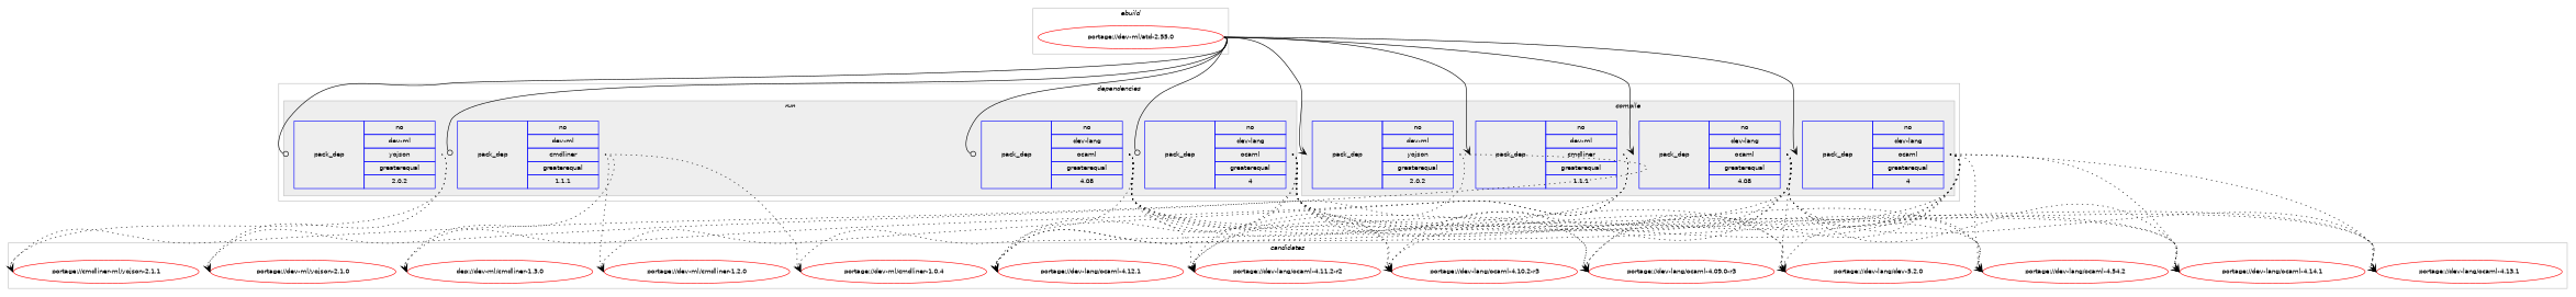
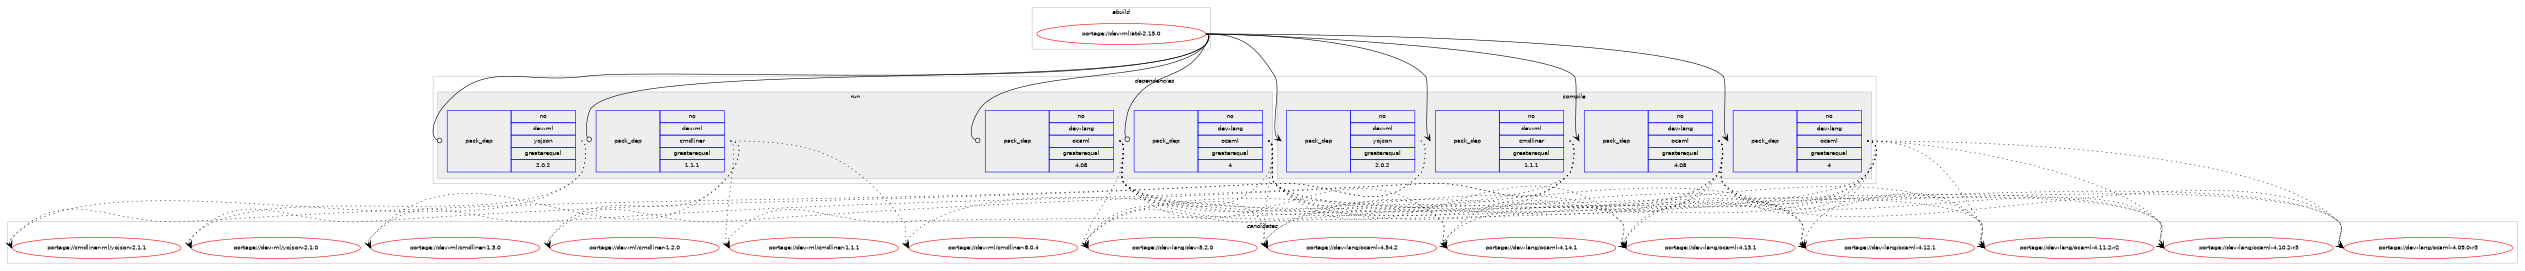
  digraph {
    compound=true
    concentrate=true
    fontname=Helvetica
    fontsize=10
    newrank=true
    rankdir=TB
    ranksep=1.5
    node [color=red fontname=Helvetica fontsize=10]
    edge [arrowhead=vee headport=w style=dotted tailport=e weight=100]
-   n1 [label="portage://dev-ml/atd-2.55.0" width=4]
+   n1 [label="portage://dev-ml/atd-2.15.0" width=4]
    n2 [color=blue label=<<TABLE BORDER="0" CELLBORDER="1" CELLSPACING="0" CELLPADDING="4" WIDTH="220"><TR><TD ROWSPAN="6" CELLPADDING="30">pack_dep</TD></TR><TR><TD WIDTH="110">no</TD></TR><TR><TD>dev-lang</TD></TR><TR><TD>ocaml</TD></TR><TR><TD>greaterequal</TD></TR><TR><TD>4</TD></TR></TABLE>> shape=none]
    n3 [color=blue label=<<TABLE BORDER="0" CELLBORDER="1" CELLSPACING="0" CELLPADDING="4" WIDTH="220"><TR><TD ROWSPAN="6" CELLPADDING="30">pack_dep</TD></TR><TR><TD WIDTH="110">no</TD></TR><TR><TD>dev-lang</TD></TR><TR><TD>ocaml</TD></TR><TR><TD>greaterequal</TD></TR><TR><TD>4.08</TD></TR></TABLE>> shape=none]
    n4 [color=blue label=<<TABLE BORDER="0" CELLBORDER="1" CELLSPACING="0" CELLPADDING="4" WIDTH="220"><TR><TD ROWSPAN="6" CELLPADDING="30">pack_dep</TD></TR><TR><TD WIDTH="110">no</TD></TR><TR><TD>dev-ml</TD></TR><TR><TD>cmdliner</TD></TR><TR><TD>greaterequal</TD></TR><TR><TD>1.1.1</TD></TR></TABLE>> shape=none]
    n5 [color=blue label=<<TABLE BORDER="0" CELLBORDER="1" CELLSPACING="0" CELLPADDING="4" WIDTH="220"><TR><TD ROWSPAN="6" CELLPADDING="30">pack_dep</TD></TR><TR><TD WIDTH="110">no</TD></TR><TR><TD>dev-ml</TD></TR><TR><TD>yojson</TD></TR><TR><TD>greaterequal</TD></TR><TR><TD>2.0.2</TD></TR></TABLE>> shape=none]
    n6 [color=blue label=<<TABLE BORDER="0" CELLBORDER="1" CELLSPACING="0" CELLPADDING="4" WIDTH="220"><TR><TD ROWSPAN="6" CELLPADDING="30">pack_dep</TD></TR><TR><TD WIDTH="110">no</TD></TR><TR><TD>dev-lang</TD></TR><TR><TD>ocaml</TD></TR><TR><TD>greaterequal</TD></TR><TR><TD>4</TD></TR></TABLE>> shape=none]
    n7 [color=blue label=<<TABLE BORDER="0" CELLBORDER="1" CELLSPACING="0" CELLPADDING="4" WIDTH="220"><TR><TD ROWSPAN="6" CELLPADDING="30">pack_dep</TD></TR><TR><TD WIDTH="110">no</TD></TR><TR><TD>dev-lang</TD></TR><TR><TD>ocaml</TD></TR><TR><TD>greaterequal</TD></TR><TR><TD>4.08</TD></TR></TABLE>> shape=none]
    n8 [color=blue label=<<TABLE BORDER="0" CELLBORDER="1" CELLSPACING="0" CELLPADDING="4" WIDTH="220"><TR><TD ROWSPAN="6" CELLPADDING="30">pack_dep</TD></TR><TR><TD WIDTH="110">no</TD></TR><TR><TD>dev-ml</TD></TR><TR><TD>cmdliner</TD></TR><TR><TD>greaterequal</TD></TR><TR><TD>1.1.1</TD></TR></TABLE>> shape=none]
    n9 [color=blue label=<<TABLE BORDER="0" CELLBORDER="1" CELLSPACING="0" CELLPADDING="4" WIDTH="220"><TR><TD ROWSPAN="6" CELLPADDING="30">pack_dep</TD></TR><TR><TD WIDTH="110">no</TD></TR><TR><TD>dev-ml</TD></TR><TR><TD>yojson</TD></TR><TR><TD>greaterequal</TD></TR><TR><TD>2.0.2</TD></TR></TABLE>> shape=none]
    n10 [label="portage://dev-lang/ocaml-4.09.0-r3" width=4]
    n11 [label="portage://dev-lang/ocaml-4.10.2-r3" width=4]
    n12 [label="portage://dev-lang/ocaml-4.11.2-r2" width=4]
    n13 [label="portage://dev-lang/ocaml-4.12.1" width=4]
    n14 [label="portage://dev-lang/ocaml-4.13.1" width=4]
    n15 [label="portage://dev-lang/ocaml-4.14.1" width=4]
    n16 [label="portage://dev-lang/ocaml-4.54.2" width=4]
    n17 [label="portage://dev-lang/dev-5.2.0" width=4]
-   n18 [label="portage://dev-ml/cmdliner-1.0.4" width=4]
+   n18 [label="portage://dev-ml/cmdliner-8.0.4" width=4]
+   n19 [label="portage://dev-ml/cmdliner-1.1.1" width=4]
    n20 [label="portage://dev-ml/cmdliner-1.2.0" width=4]
-   n21 [label="dep://dev-ml/cmdliner-1.3.0" width=4]
+   n21 [label="portage://dev-ml/cmdliner-1.3.0" width=4]
    n22 [label="portage://dev-ml/yojson-2.1.0" width=4]
    n23 [label="portage://cmdliner-ml/yojson-2.1.1" width=4]
    subgraph cluster_1 {
      color=gray
      label=<<i>ebuild</i>>
      rank=same
      n1
    }
    subgraph cluster_2 {
      color=gray
      label=<<i>dependencies</i>>
      subgraph cluster_3 {
        color=gray
        fillcolor="#eeeeee"
        label=<<i>compile</i>>
        style=filled
        subgraph sub_4 {
          color=gray
          fillcolor="#eeeeee"
          label=<<i>compile</i>>
          style=filled
          n2
        }
        subgraph sub_5 {
          color=gray
          fillcolor="#eeeeee"
          label=<<i>compile</i>>
          style=filled
          n3
        }
        subgraph sub_6 {
          color=gray
          fillcolor="#eeeeee"
          label=<<i>compile</i>>
          style=filled
          n4
        }
        subgraph sub_7 {
          color=gray
          fillcolor="#eeeeee"
          label=<<i>compile</i>>
          style=filled
          n5
        }
      }
      subgraph cluster_8 {
        color=gray
        fillcolor="#eeeeee"
        label=<<i>compile and run</i>>
        style=filled
      }
      subgraph cluster_9 {
        color=gray
        fillcolor="#eeeeee"
        label=<<i>run</i>>
        style=filled
        subgraph sub_10 {
          color=gray
          fillcolor="#eeeeee"
          label=<<i>run</i>>
          style=filled
          n6
        }
        subgraph sub_11 {
          color=gray
          fillcolor="#eeeeee"
          label=<<i>run</i>>
          style=filled
          n7
        }
        subgraph sub_12 {
          color=gray
          fillcolor="#eeeeee"
          label=<<i>run</i>>
          style=filled
          n8
        }
        subgraph sub_13 {
          color=gray
          fillcolor="#eeeeee"
          label=<<i>run</i>>
          style=filled
          n9
        }
      }
    }
    subgraph cluster_14 {
      color=gray
      label=<<i>candidates</i>>
      rank=same
      subgraph sub_15 {
        color=black
        label=<<i>candidates</i>>
        nodesep=1
        rank=same
        n10
        n11
        n12
        n13
        n14
        n15
        n16
        n17
      }
      subgraph sub_16 {
        color=black
        label=<<i>candidates</i>>
        nodesep=1
        rank=same
        n10
        n11
        n12
        n13
        n14
        n15
        n16
        n17
      }
      subgraph sub_17 {
        color=black
        label=<<i>candidates</i>>
        nodesep=1
        rank=same
        n18
+       n19
        n20
        n21
      }
      subgraph sub_18 {
        color=black
        label=<<i>candidates</i>>
        nodesep=1
        rank=same
        n22
        n23
      }
      subgraph sub_19 {
        color=black
        label=<<i>candidates</i>>
        nodesep=1
        rank=same
        n10
        n11
        n12
        n13
        n14
        n15
        n16
        n17
      }
      subgraph sub_20 {
        color=black
        label=<<i>candidates</i>>
        nodesep=1
        rank=same
        n10
        n11
        n12
        n13
        n14
        n15
        n16
        n17
      }
      subgraph sub_21 {
        color=black
        label=<<i>candidates</i>>
        nodesep=1
        rank=same
        n18
+       n19
        n20
        n21
      }
      subgraph sub_22 {
        color=black
        label=<<i>candidates</i>>
        nodesep=1
        rank=same
        n22
        n23
      }
    }
    n1 -> n2 [style=solid weight=20]
    n1 -> n3 [style=solid weight=20]
    n1 -> n4 [style=solid weight=20]
    n1 -> n5 [style=solid weight=20]
    n1 -> n6 [arrowhead=odot style=solid weight=20]
    n1 -> n7 [arrowhead=odot style=solid weight=20]
    n1 -> n8 [arrowhead=odot style=solid weight=20]
    n1 -> n9 [arrowhead=odot style=solid weight=20]
    n2 -> n10
    n2 -> n11
    n2 -> n12
    n2 -> n13
    n2 -> n14
    n2 -> n15
    n2 -> n16
    n2 -> n17
    n3 -> n10
    n3 -> n11
    n3 -> n12
    n3 -> n13
    n3 -> n14
    n3 -> n15
    n3 -> n16
    n3 -> n17
    n4 -> n18
+   n4 -> n19
    n4 -> n20
    n4 -> n21
    n5 -> n22
    n5 -> n23
    n6 -> n10
    n6 -> n11
    n6 -> n12
    n6 -> n13
    n6 -> n14
    n6 -> n15
    n6 -> n16
    n6 -> n17
    n7 -> n10
    n7 -> n11
    n7 -> n12
    n7 -> n13
    n7 -> n14
    n7 -> n15
    n7 -> n16
    n7 -> n17
    n8 -> n18
+   n8 -> n19
    n8 -> n20
    n8 -> n21
    n9 -> n22
    n9 -> n23
  }
